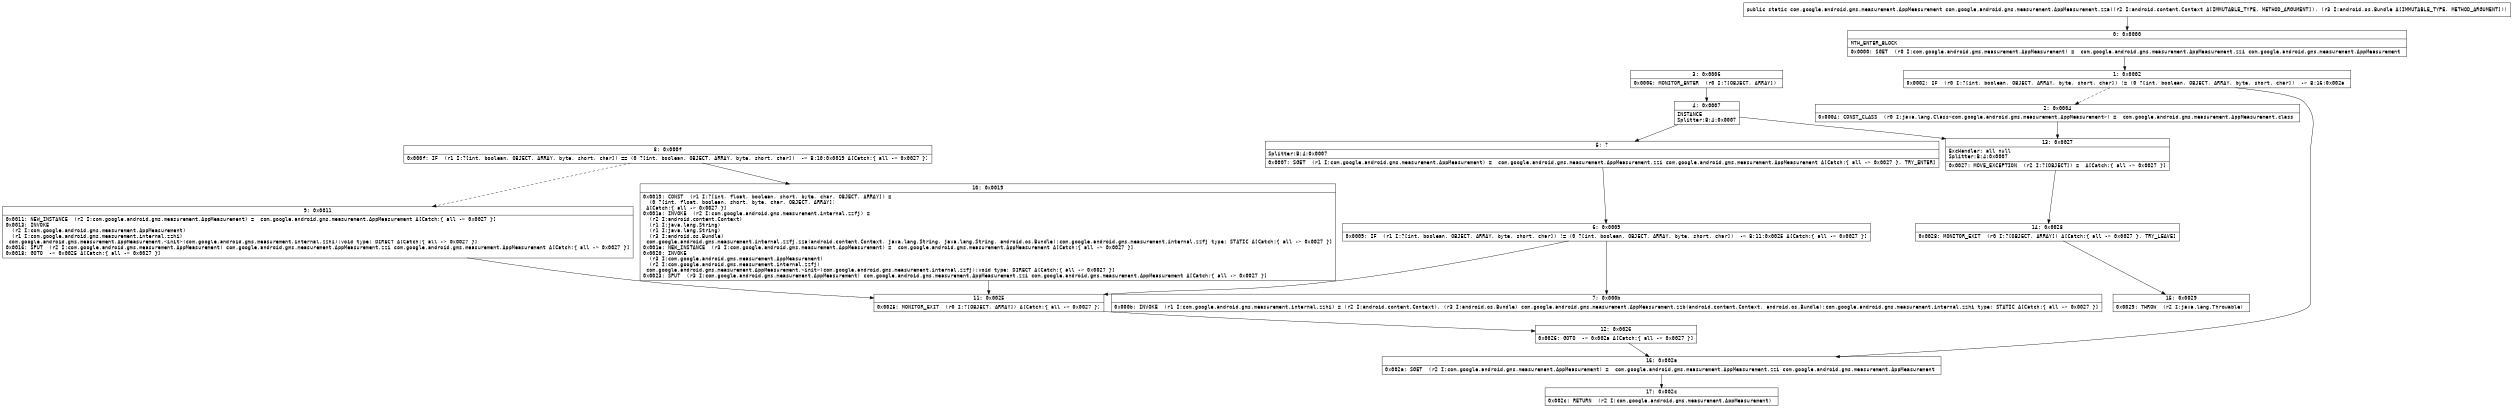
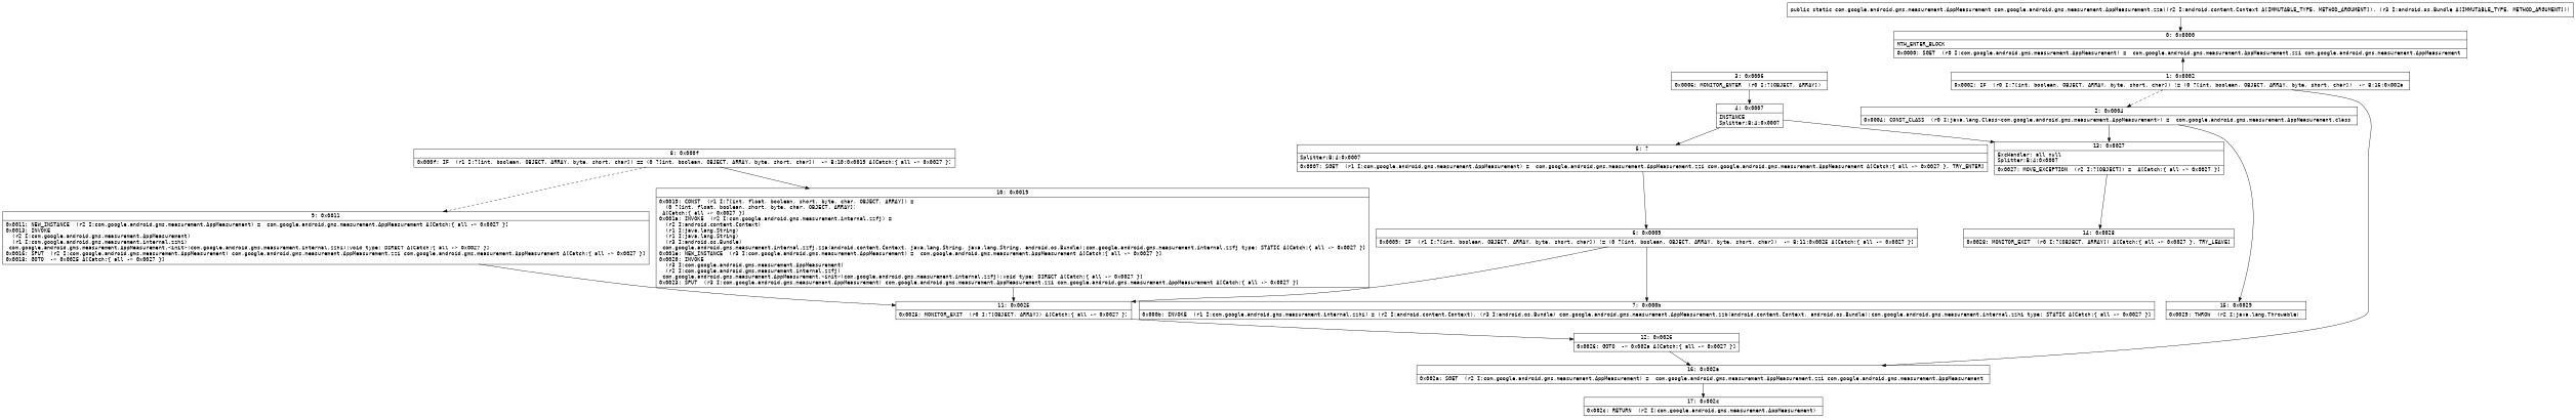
  digraph {
    fontname="DejaVu Sans Mono"
    node [fontname="DejaVu Sans Mono" shape=record]
    edge [fontname="DejaVu Sans Mono"]
    n1 [label="{0\:\ 0x0000|MTH_ENTER_BLOCK\l|0x0000: SGET  (r0 I:com.google.android.gms.measurement.AppMeasurement) =  com.google.android.gms.measurement.AppMeasurement.zzi com.google.android.gms.measurement.AppMeasurement \l}"]
    n2 [label="{1\:\ 0x0002|0x0002: IF  (r0 I:?[int, boolean, OBJECT, ARRAY, byte, short, char]) != (0 ?[int, boolean, OBJECT, ARRAY, byte, short, char])  \-\> B:16:0x002a \l}"]
    n3 [label="{2\:\ 0x0004|0x0004: CONST_CLASS  (r0 I:java.lang.Class\<com.google.android.gms.measurement.AppMeasurement\>) =  com.google.android.gms.measurement.AppMeasurement.class \l}"]
    n4 [label="{16\:\ 0x002a|0x002a: SGET  (r2 I:com.google.android.gms.measurement.AppMeasurement) =  com.google.android.gms.measurement.AppMeasurement.zzi com.google.android.gms.measurement.AppMeasurement \l}"]
    n5 [label="{13\:\ 0x0027|ExcHandler: all null\lSplitter:B:4:0x0007\l|0x0027: MOVE_EXCEPTION  (r2 I:?[OBJECT]) =  A[Catch:\{ all \-\> 0x0027 \}]\l}"]
    n6 [label="{17\:\ 0x002c|0x002c: RETURN  (r2 I:com.google.android.gms.measurement.AppMeasurement) \l}"]
    n7 [label="{3\:\ 0x0006|0x0006: MONITOR_ENTER  (r0 I:?[OBJECT, ARRAY]) \l}"]
    n8 [label="{4\:\ 0x0007|INSTANCE\lSplitter:B:4:0x0007\l}"]
    n9 [label="{5\:\ ?|Splitter:B:4:0x0007\l|0x0007: SGET  (r1 I:com.google.android.gms.measurement.AppMeasurement) =  com.google.android.gms.measurement.AppMeasurement.zzi com.google.android.gms.measurement.AppMeasurement A[Catch:\{ all \-\> 0x0027 \}, TRY_ENTER]\l}"]
    n10 [label="{6\:\ 0x0009|0x0009: IF  (r1 I:?[int, boolean, OBJECT, ARRAY, byte, short, char]) != (0 ?[int, boolean, OBJECT, ARRAY, byte, short, char])  \-\> B:11:0x0025 A[Catch:\{ all \-\> 0x0027 \}]\l}"]
    n11 [label="{14\:\ 0x0028|0x0028: MONITOR_EXIT  (r0 I:?[OBJECT, ARRAY]) A[Catch:\{ all \-\> 0x0027 \}, TRY_LEAVE]\l}"]
    n12 [label="{7\:\ 0x000b|0x000b: INVOKE  (r1 I:com.google.android.gms.measurement.internal.zzhi) = (r2 I:android.content.Context), (r3 I:android.os.Bundle) com.google.android.gms.measurement.AppMeasurement.zzb(android.content.Context, android.os.Bundle):com.google.android.gms.measurement.internal.zzhi type: STATIC A[Catch:\{ all \-\> 0x0027 \}]\l}"]
    n13 [label="{11\:\ 0x0025|0x0025: MONITOR_EXIT  (r0 I:?[OBJECT, ARRAY]) A[Catch:\{ all \-\> 0x0027 \}]\l}"]
    n14 [label="{12\:\ 0x0026|0x0026: GOTO  \-\> 0x002a A[Catch:\{ all \-\> 0x0027 \}]\l}"]
    n15 [label="{8\:\ 0x000f|0x000f: IF  (r1 I:?[int, boolean, OBJECT, ARRAY, byte, short, char]) == (0 ?[int, boolean, OBJECT, ARRAY, byte, short, char])  \-\> B:10:0x0019 A[Catch:\{ all \-\> 0x0027 \}]\l}"]
    n16 [label="{9\:\ 0x0011|0x0011: NEW_INSTANCE  (r2 I:com.google.android.gms.measurement.AppMeasurement) =  com.google.android.gms.measurement.AppMeasurement A[Catch:\{ all \-\> 0x0027 \}]\l0x0013: INVOKE  \l  (r2 I:com.google.android.gms.measurement.AppMeasurement)\l  (r1 I:com.google.android.gms.measurement.internal.zzhi)\l com.google.android.gms.measurement.AppMeasurement.\<init\>(com.google.android.gms.measurement.internal.zzhi):void type: DIRECT A[Catch:\{ all \-\> 0x0027 \}]\l0x0016: SPUT  (r2 I:com.google.android.gms.measurement.AppMeasurement) com.google.android.gms.measurement.AppMeasurement.zzi com.google.android.gms.measurement.AppMeasurement A[Catch:\{ all \-\> 0x0027 \}]\l0x0018: GOTO  \-\> 0x0025 A[Catch:\{ all \-\> 0x0027 \}]\l}"]
    n17 [label="{10\:\ 0x0019|0x0019: CONST  (r1 I:?[int, float, boolean, short, byte, char, OBJECT, ARRAY]) = \l  (0 ?[int, float, boolean, short, byte, char, OBJECT, ARRAY])\l A[Catch:\{ all \-\> 0x0027 \}]\l0x001a: INVOKE  (r2 I:com.google.android.gms.measurement.internal.zzfj) = \l  (r2 I:android.content.Context)\l  (r1 I:java.lang.String)\l  (r1 I:java.lang.String)\l  (r3 I:android.os.Bundle)\l com.google.android.gms.measurement.internal.zzfj.zza(android.content.Context, java.lang.String, java.lang.String, android.os.Bundle):com.google.android.gms.measurement.internal.zzfj type: STATIC A[Catch:\{ all \-\> 0x0027 \}]\l0x001e: NEW_INSTANCE  (r3 I:com.google.android.gms.measurement.AppMeasurement) =  com.google.android.gms.measurement.AppMeasurement A[Catch:\{ all \-\> 0x0027 \}]\l0x0020: INVOKE  \l  (r3 I:com.google.android.gms.measurement.AppMeasurement)\l  (r2 I:com.google.android.gms.measurement.internal.zzfj)\l com.google.android.gms.measurement.AppMeasurement.\<init\>(com.google.android.gms.measurement.internal.zzfj):void type: DIRECT A[Catch:\{ all \-\> 0x0027 \}]\l0x0023: SPUT  (r3 I:com.google.android.gms.measurement.AppMeasurement) com.google.android.gms.measurement.AppMeasurement.zzi com.google.android.gms.measurement.AppMeasurement A[Catch:\{ all \-\> 0x0027 \}]\l}"]
    n18 [label="{15\:\ 0x0029|0x0029: THROW  (r2 I:java.lang.Throwable) \l}"]
    n19 [label="{public static com.google.android.gms.measurement.AppMeasurement com.google.android.gms.measurement.AppMeasurement.zza((r2 I:android.content.Context A[IMMUTABLE_TYPE, METHOD_ARGUMENT]), (r3 I:android.os.Bundle A[IMMUTABLE_TYPE, METHOD_ARGUMENT])) }"]
-   n1 -> n2
+   n2 -> n1
    n2 -> n3 [style=dashed]
    n2 -> n4
    n3 -> n5
    n4 -> n6
    n5 -> n11
    n7 -> n8
    n8 -> n5
    n8 -> n9
    n9 -> n10
    n10 -> n12 [style=solid]
    n10 -> n13
-   n11 -> n18
+   n3 -> n18
    n13 -> n14
    n14 -> n4
    n15 -> n16 [style=dashed]
    n15 -> n17
    n16 -> n13
    n17 -> n13
    n19 -> n1
  }
